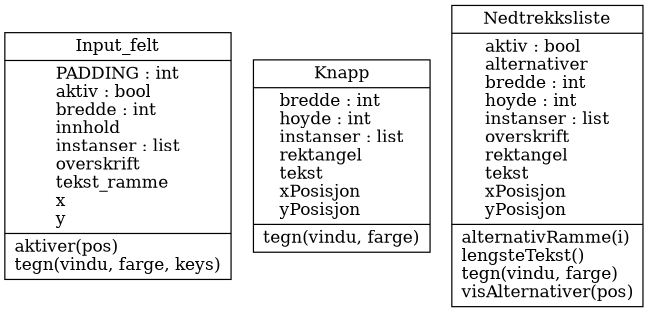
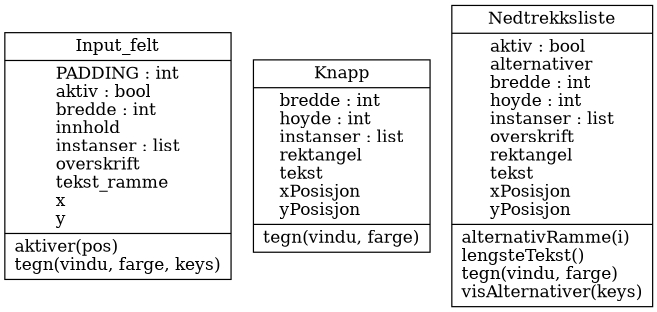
  digraph {
    rankdir=BT
    node [color=black fontcolor=black shape=record style=solid]
    n1 [label=<{Input_felt|PADDING : int<br ALIGN="LEFT"/>aktiv : bool<br ALIGN="LEFT"/>bredde : int<br ALIGN="LEFT"/>innhold<br ALIGN="LEFT"/>instanser : list<br ALIGN="LEFT"/>overskrift<br ALIGN="LEFT"/>tekst_ramme<br ALIGN="LEFT"/>x<br ALIGN="LEFT"/>y<br ALIGN="LEFT"/>|aktiver(pos)<br ALIGN="LEFT"/>tegn(vindu, farge, keys)<br ALIGN="LEFT"/>}>]
    n2 [label=<{Knapp|bredde : int<br ALIGN="LEFT"/>hoyde : int<br ALIGN="LEFT"/>instanser : list<br ALIGN="LEFT"/>rektangel<br ALIGN="LEFT"/>tekst<br ALIGN="LEFT"/>xPosisjon<br ALIGN="LEFT"/>yPosisjon<br ALIGN="LEFT"/>|tegn(vindu, farge)<br ALIGN="LEFT"/>}>]
-   n3 [label=<{Nedtrekksliste|aktiv : bool<br ALIGN="LEFT"/>alternativer<br ALIGN="LEFT"/>bredde : int<br ALIGN="LEFT"/>hoyde : int<br ALIGN="LEFT"/>instanser : list<br ALIGN="LEFT"/>overskrift<br ALIGN="LEFT"/>rektangel<br ALIGN="LEFT"/>tekst<br ALIGN="LEFT"/>xPosisjon<br ALIGN="LEFT"/>yPosisjon<br ALIGN="LEFT"/>|alternativRamme(i)<br ALIGN="LEFT"/>lengsteTekst()<br ALIGN="LEFT"/>tegn(vindu, farge)<br ALIGN="LEFT"/>visAlternativer(pos)<br ALIGN="LEFT"/>}>]
+   n3 [label=<{Nedtrekksliste|aktiv : bool<br ALIGN="LEFT"/>alternativer<br ALIGN="LEFT"/>bredde : int<br ALIGN="LEFT"/>hoyde : int<br ALIGN="LEFT"/>instanser : list<br ALIGN="LEFT"/>overskrift<br ALIGN="LEFT"/>rektangel<br ALIGN="LEFT"/>tekst<br ALIGN="LEFT"/>xPosisjon<br ALIGN="LEFT"/>yPosisjon<br ALIGN="LEFT"/>|alternativRamme(i)<br ALIGN="LEFT"/>lengsteTekst()<br ALIGN="LEFT"/>tegn(vindu, farge)<br ALIGN="LEFT"/>visAlternativer(keys)<br ALIGN="LEFT"/>}>]
  }
